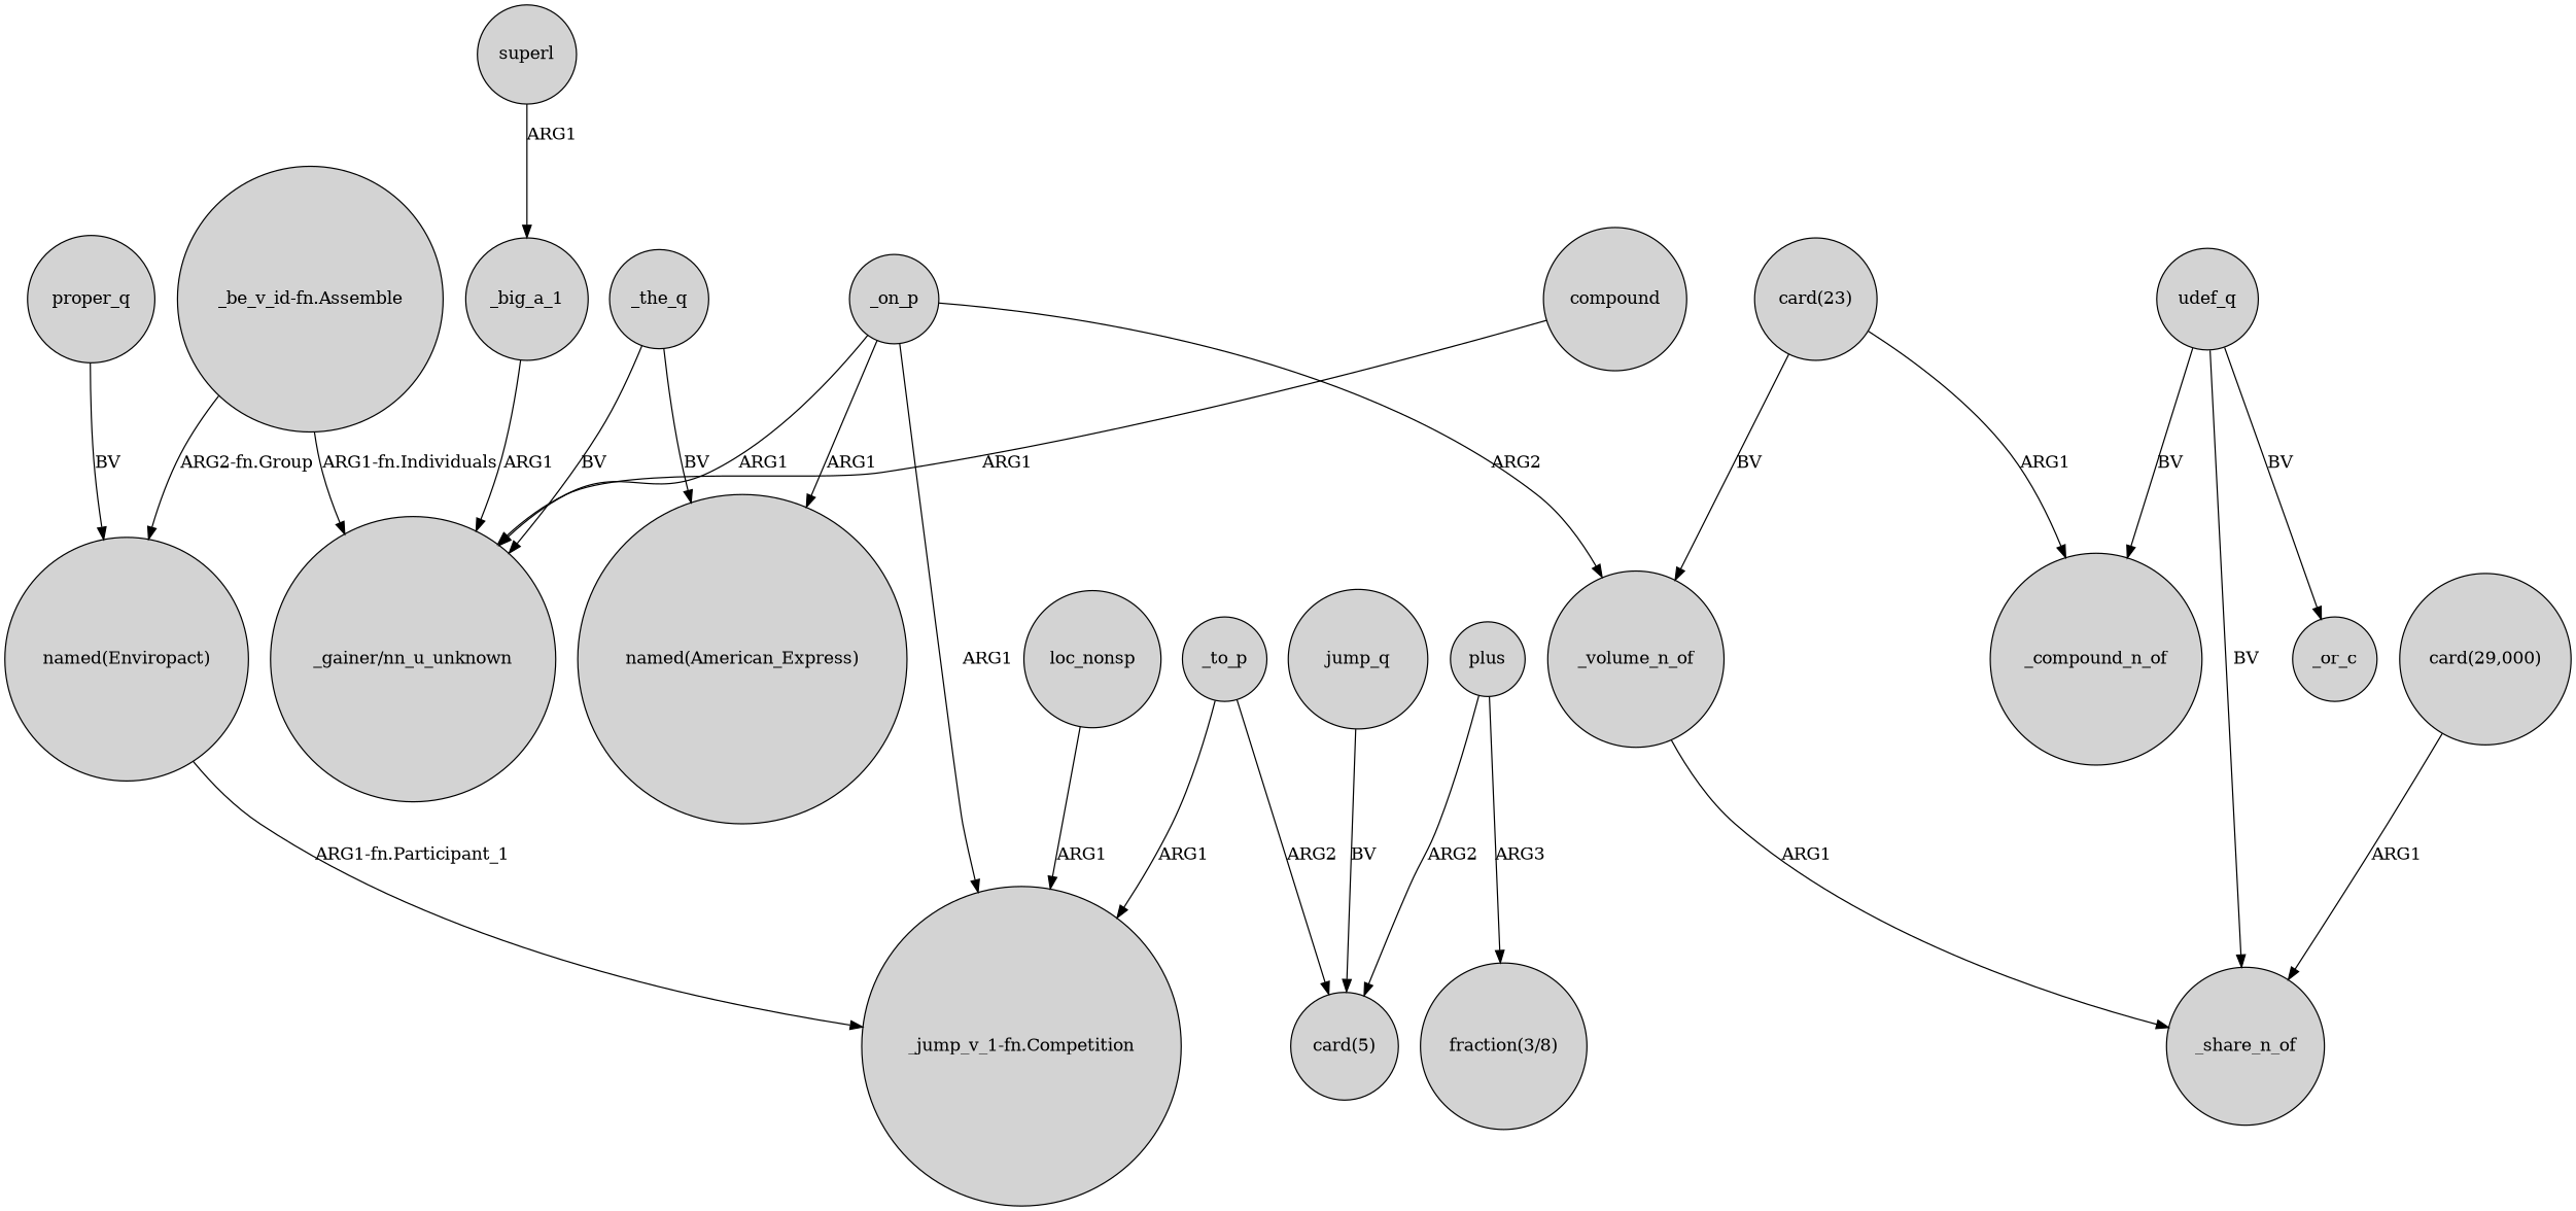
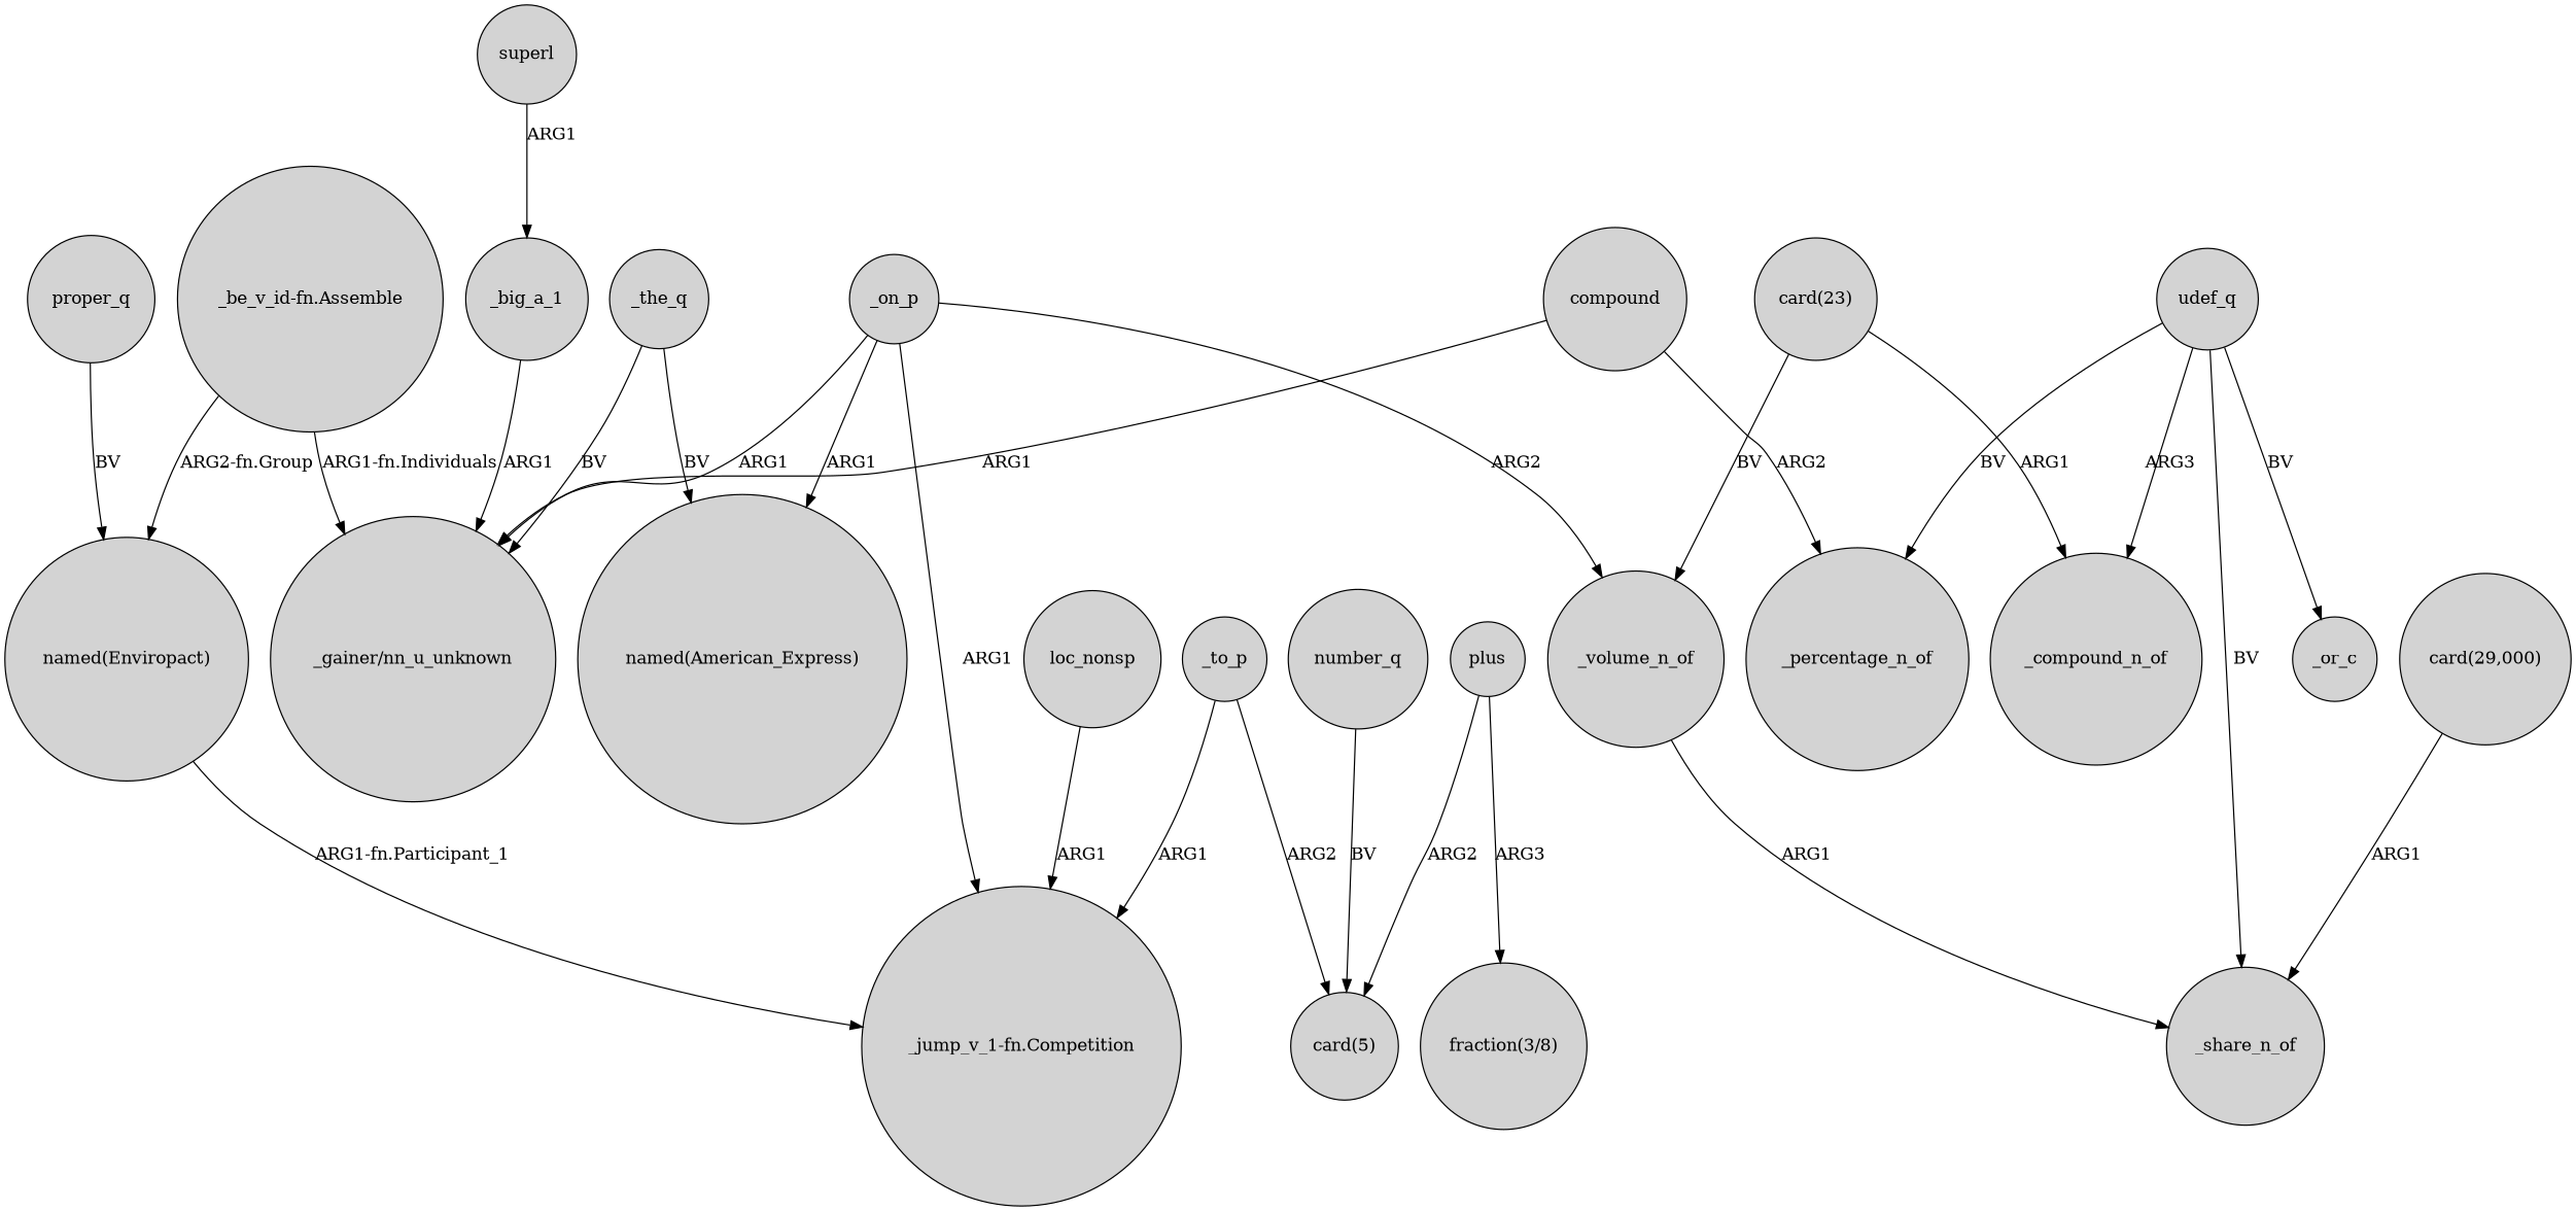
  digraph {
    node [shape=circle style=filled]
    "_be_v_id-fn.Assemble"
    "_gainer/nn_u_unknown"
    "named(Enviropact)"
    "_jump_v_1-fn.Competition"
    loc_nonsp
    _the_q
    "named(American_Express)"
    _on_p
    _volume_n_of
    _share_n_of
    proper_q
    compound
+   _percentage_n_of
    "card(23)"
    n15 [label=_compound_n_of]
    udef_q
    _or_c
    superl
    _big_a_1
    n20 [label="card(5)"]
    plus
    "fraction(3/8)"
    "card(29,000)"
    _to_p
-   number_q [label=jump_q]
+   number_q
    "_be_v_id-fn.Assemble" -> "_gainer/nn_u_unknown" [label="ARG1-fn.Individuals"]
    "_be_v_id-fn.Assemble" -> "named(Enviropact)" [label="ARG2-fn.Group"]
    "named(Enviropact)" -> "_jump_v_1-fn.Competition" [label="ARG1-fn.Participant_1"]
    loc_nonsp -> "_jump_v_1-fn.Competition" [label=ARG1]
    _the_q -> "_gainer/nn_u_unknown" [label=BV]
    _the_q -> "named(American_Express)" [label=BV]
    _on_p -> "_gainer/nn_u_unknown" [label=ARG1]
    _on_p -> "_jump_v_1-fn.Competition" [label=ARG1]
    _on_p -> "named(American_Express)" [label=ARG1]
    _on_p -> _volume_n_of [label=ARG2]
    _volume_n_of -> _share_n_of [label=ARG1]
    proper_q -> "named(Enviropact)" [label=BV]
    compound -> "_gainer/nn_u_unknown" [label=ARG1]
+   compound -> _percentage_n_of [label=ARG2]
    "card(23)" -> _volume_n_of [label=BV]
    "card(23)" -> n15 [label=ARG1]
    udef_q -> _share_n_of [label=BV]
-   udef_q -> n15 [label=BV]
+   udef_q -> _percentage_n_of [label=BV]
+   udef_q -> n15 [label=ARG3]
    udef_q -> _or_c [label=BV]
    superl -> _big_a_1 [label=ARG1]
    _big_a_1 -> "_gainer/nn_u_unknown" [label=ARG1]
    plus -> n20 [label=ARG2]
    plus -> "fraction(3/8)" [label=ARG3]
    "card(29,000)" -> _share_n_of [label=ARG1]
    _to_p -> "_jump_v_1-fn.Competition" [label=ARG1]
    _to_p -> n20 [label=ARG2]
    number_q -> n20 [label=BV]
  }
